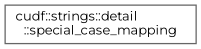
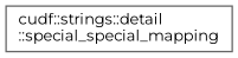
  digraph {
    rankdir=LR
    fontname=Montserrat
-   n1 [color=grey40 fillcolor=white fontname=Montserrat fontsize=10 height=0.2 label="cudf::strings::detail\l::special_case_mapping" shape=box style=filled width=0.4]
+   n1 [color=grey40 fillcolor=white fontname=Montserrat fontsize=10 height=0.2 label="cudf::strings::detail\l::special_special_mapping" shape=box style=filled width=0.4]
  }
